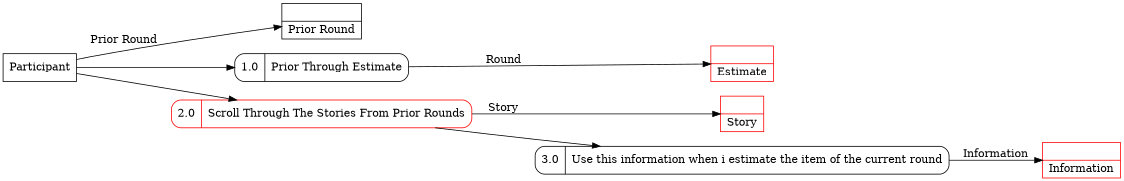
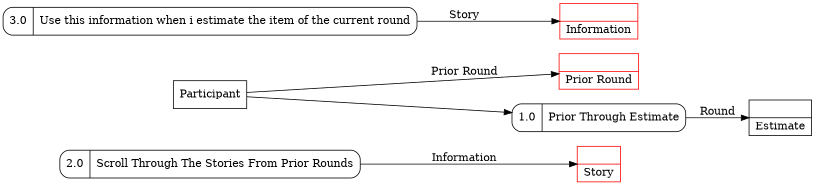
  digraph {
    rankdir=LR
    node [shape=record]
    n1 [color=red label="<f0>  |<f1> Story "]
-   n2 [color=red label="<f0>  |<f1> Estimate "]
-   n3 [label="<f0>  |<f1> Prior Round "]
+   n2 [color=black label="<f0>  |<f1> Estimate "]
+   n3 [label="<f0>  |<f1> Prior Round " color=red]
    n4 [label=Participant shape=box]
    n5 [label="{<f0> 1.0|<f1> Prior Through Estimate }" shape=Mrecord]
-   n6 [label="{<f0> 2.0|<f1> Scroll Through The Stories From Prior Rounds }" shape=Mrecord color=red]
+   n6 [label="{<f0> 2.0|<f1> Scroll Through The Stories From Prior Rounds }" shape=Mrecord]
    n7 [label="{<f0> 3.0|<f1> Use this information when i estimate the item of the current round }" shape=Mrecord]
    n8 [color=red label="<f0>  |<f1> Information "]
    n4 -> n3 [label="Prior Round"]
    n4 -> n5
-   n4 -> n6
    n5 -> n2 [label=Round]
-   n6 -> n1 [label=Story]
-   n6 -> n7
-   n7 -> n8 [label=Information]
+   n6 -> n1 [label=Information]
+   n7 -> n8 [label=Story]
  }
